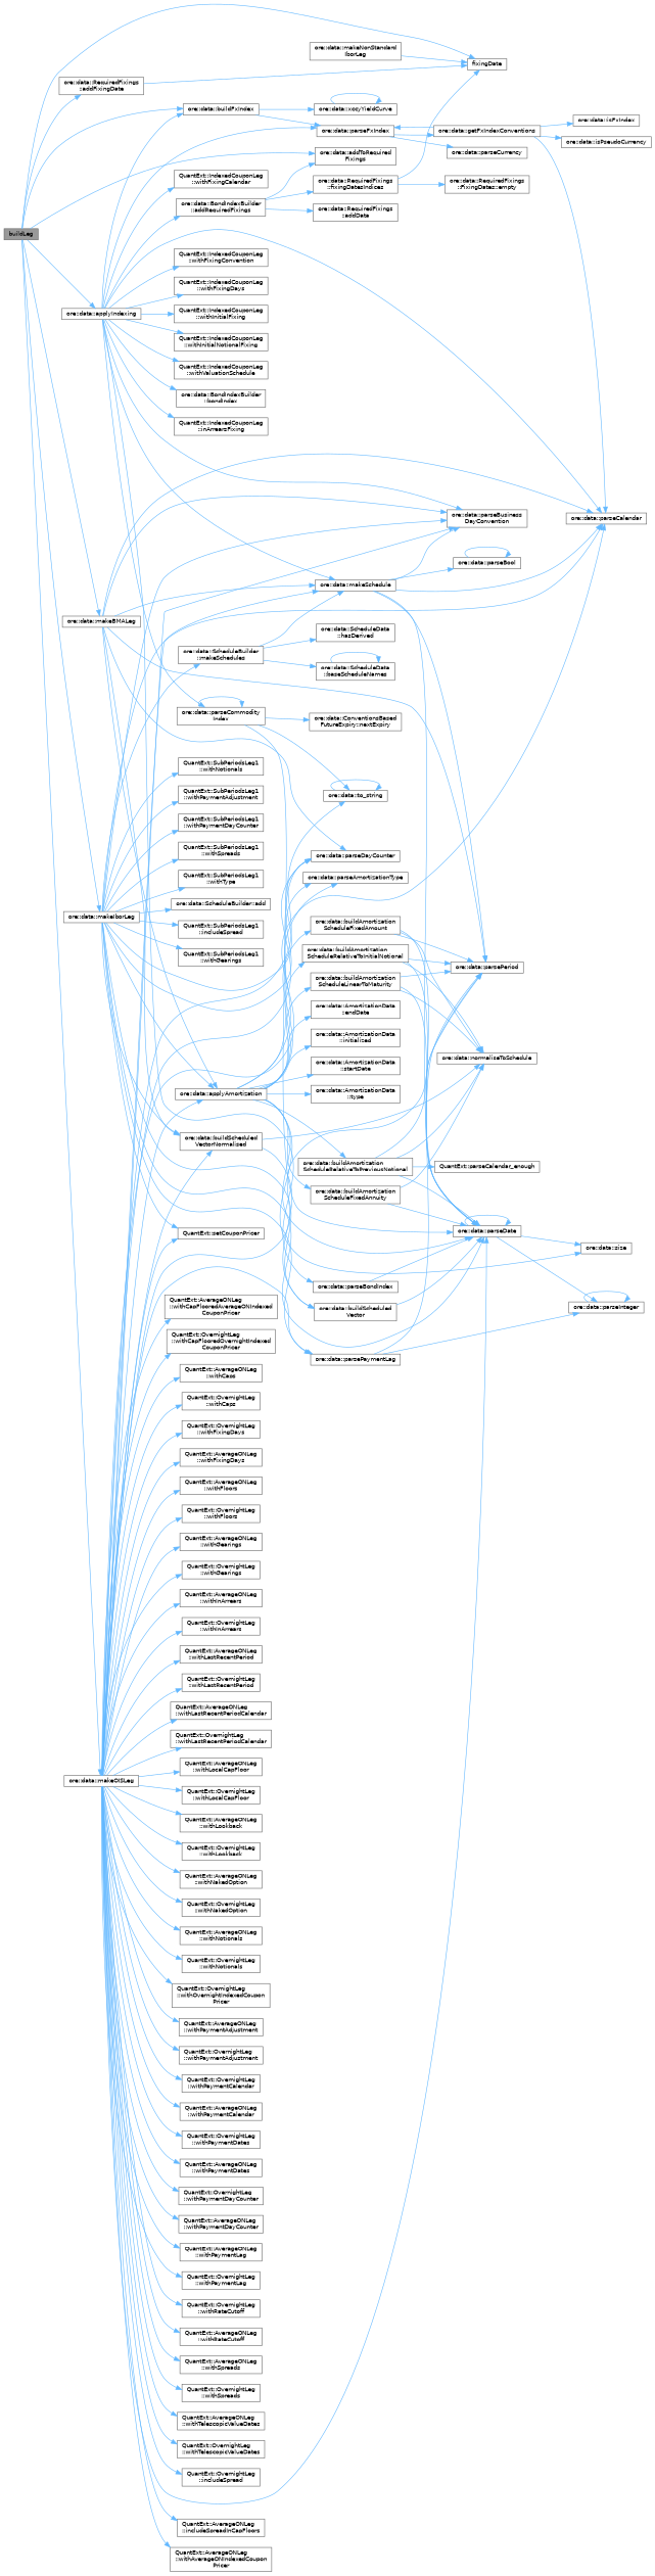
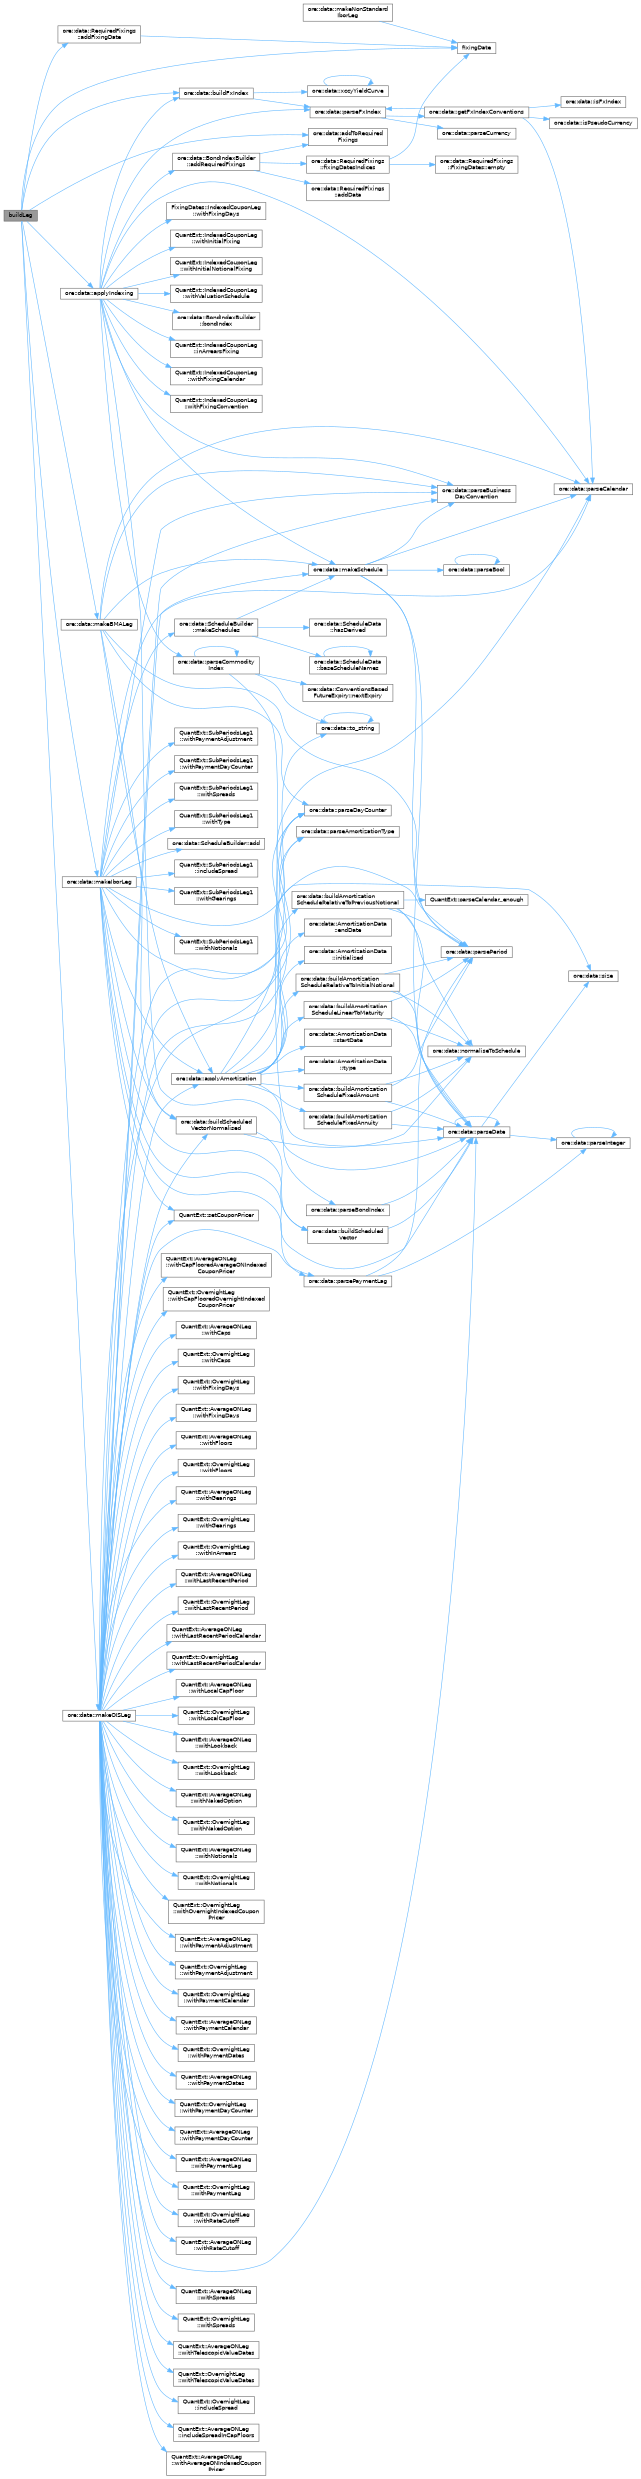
  digraph {
    rankdir=LR
    node [color=grey40 fillcolor=white fontname=Helvetica fontsize=10 shape=box style=filled]
    edge [color=steelblue1 fontname=Helvetica fontsize=10 labelfontname=Helvetica labelfontsize=10 style=solid]
    n1 [color=gray40 fillcolor=grey60 fontcolor=black height=0.2 label=buildLeg width=0.4]
    n2 [height=0.2 label="ore::data::RequiredFixings\l::addFixingDate" width=0.4]
    n3 [height=0.2 label=fixingDate width=0.4]
    n4 [height=0.2 label="ore::data::addToRequired\lFixings" width=0.4]
    n5 [height=0.2 label="ore::data::applyIndexing" width=0.4]
    n6 [height=0.2 label="ore::data::buildFxIndex" width=0.4]
    n7 [height=0.2 label="ore::data::makeBMALeg" width=0.4]
    n8 [height=0.2 label="ore::data::makeIborLeg" width=0.4]
    n9 [height=0.2 label="ore::data::makeOISLeg" width=0.4]
    n10 [height=0.2 label="ore::data::BondIndexBuilder\l::addRequiredFixings" width=0.4]
    n11 [height=0.2 label="ore::data::BondIndexBuilder\l::bondIndex" width=0.4]
    n12 [height=0.2 label="ore::data::parseFxIndex" width=0.4]
    n13 [height=0.2 label="ore::data::parseCalendar" width=0.4]
    n14 [height=0.2 label="QuantExt::IndexedCouponLeg\l::inArrearsFixing" width=0.4]
    n15 [height=0.2 label="ore::data::makeSchedule" width=0.4]
    n16 [height=0.2 label="ore::data::parseBusiness\lDayConvention" width=0.4]
    n17 [height=0.2 label="ore::data::parseBondIndex" width=0.4]
    n18 [height=0.2 label="ore::data::parseCommodity\lIndex" width=0.4]
    n19 [height=0.2 label="QuantExt::IndexedCouponLeg\l::withFixingCalendar" width=0.4]
    n20 [height=0.2 label="QuantExt::IndexedCouponLeg\l::withFixingConvention" width=0.4]
-   n21 [height=0.2 label="QuantExt::IndexedCouponLeg\l::withFixingDays" width=0.4]
+   n21 [height=0.2 label="FixingDates::IndexedCouponLeg\l::withFixingDays" width=0.4]
    n22 [height=0.2 label="QuantExt::IndexedCouponLeg\l::withInitialFixing" width=0.4]
    n23 [height=0.2 label="QuantExt::IndexedCouponLeg\l::withInitialNotionalFixing" width=0.4]
    n24 [height=0.2 label="QuantExt::IndexedCouponLeg\l::withValuationSchedule" width=0.4]
    n25 [height=0.2 label="ore::data::xccyYieldCurve" width=0.4]
    n26 [height=0.2 label="ore::data::parsePeriod" width=0.4]
    n27 [height=0.2 label="ore::data::applyAmortization" width=0.4]
    n28 [height=0.2 label="ore::data::parseDayCounter" width=0.4]
    n29 [height=0.2 label="ore::data::buildScheduled\lVectorNormalised" width=0.4]
    n30 [height=0.2 label="ore::data::parseDate" width=0.4]
    n31 [height=0.2 label="ore::data::parseAmortizationType" width=0.4]
    n32 [height=0.2 label="ore::data::buildScheduled\lVector" width=0.4]
    n33 [height=0.2 label="ore::data::ScheduleBuilder::add" width=0.4]
    n34 [height=0.2 label="QuantExt::SubPeriodsLeg1\l::includeSpread" width=0.4]
    n35 [height=0.2 label="ore::data::ScheduleBuilder\l::makeSchedules" width=0.4]
    n36 [height=0.2 label="ore::data::parsePaymentLag" width=0.4]
    n37 [height=0.2 label="QuantExt::setCouponPricer" width=0.4]
    n38 [height=0.2 label="QuantExt::SubPeriodsLeg1\l::withGearings" width=0.4]
    n39 [height=0.2 label="QuantExt::SubPeriodsLeg1\l::withNotionals" width=0.4]
    n40 [height=0.2 label="QuantExt::SubPeriodsLeg1\l::withPaymentAdjustment" width=0.4]
    n41 [height=0.2 label="QuantExt::SubPeriodsLeg1\l::withPaymentDayCounter" width=0.4]
    n42 [height=0.2 label="QuantExt::SubPeriodsLeg1\l::withSpreads" width=0.4]
    n43 [height=0.2 label="QuantExt::SubPeriodsLeg1\l::withType" width=0.4]
    n44 [height=0.2 label="ore::data::to_string" width=0.4]
    n45 [height=0.2 label="QuantExt::OvernightLeg\l::includeSpread" width=0.4]
    n46 [height=0.2 label="QuantExt::AverageONLeg\l::includeSpreadInCapFloors" width=0.4]
    n47 [height=0.2 label="QuantExt::AverageONLeg\l::withAverageONIndexedCoupon\lPricer" width=0.4]
    n48 [height=0.2 label="QuantExt::AverageONLeg\l::withCapFlooredAverageONIndexed\lCouponPricer" width=0.4]
    n49 [height=0.2 label="QuantExt::OvernightLeg\l::withCapFlooredOvernightIndexed\lCouponPricer" width=0.4]
    n50 [height=0.2 label="QuantExt::AverageONLeg\l::withCaps" width=0.4]
    n51 [height=0.2 label="QuantExt::OvernightLeg\l::withCaps" width=0.4]
    n52 [height=0.2 label="QuantExt::OvernightLeg\l::withFixingDays" width=0.4]
    n53 [height=0.2 label="QuantExt::AverageONLeg\l::withFixingDays" width=0.4]
    n54 [height=0.2 label="QuantExt::AverageONLeg\l::withFloors" width=0.4]
    n55 [height=0.2 label="QuantExt::OvernightLeg\l::withFloors" width=0.4]
    n56 [height=0.2 label="QuantExt::AverageONLeg\l::withGearings" width=0.4]
    n57 [height=0.2 label="QuantExt::OvernightLeg\l::withGearings" width=0.4]
-   n58 [height=0.2 label="QuantExt::AverageONLeg\l::withInArrears" width=0.4]
    n59 [height=0.2 label="QuantExt::OvernightLeg\l::withInArrears" width=0.4]
    n60 [height=0.2 label="QuantExt::AverageONLeg\l::withLastRecentPeriod" width=0.4]
    n61 [height=0.2 label="QuantExt::OvernightLeg\l::withLastRecentPeriod" width=0.4]
    n62 [height=0.2 label="QuantExt::AverageONLeg\l::withLastRecentPeriodCalendar" width=0.4]
    n63 [height=0.2 label="QuantExt::OvernightLeg\l::withLastRecentPeriodCalendar" width=0.4]
    n64 [height=0.2 label="QuantExt::AverageONLeg\l::withLocalCapFloor" width=0.4]
    n65 [height=0.2 label="QuantExt::OvernightLeg\l::withLocalCapFloor" width=0.4]
    n66 [height=0.2 label="QuantExt::AverageONLeg\l::withLookback" width=0.4]
    n67 [height=0.2 label="QuantExt::OvernightLeg\l::withLookback" width=0.4]
    n68 [height=0.2 label="QuantExt::AverageONLeg\l::withNakedOption" width=0.4]
    n69 [height=0.2 label="QuantExt::OvernightLeg\l::withNakedOption" width=0.4]
    n70 [height=0.2 label="QuantExt::AverageONLeg\l::withNotionals" width=0.4]
    n71 [height=0.2 label="QuantExt::OvernightLeg\l::withNotionals" width=0.4]
    n72 [height=0.2 label="QuantExt::OvernightLeg\l::withOvernightIndexedCoupon\lPricer" width=0.4]
    n73 [height=0.2 label="QuantExt::AverageONLeg\l::withPaymentAdjustment" width=0.4]
    n74 [height=0.2 label="QuantExt::OvernightLeg\l::withPaymentAdjustment" width=0.4]
    n75 [height=0.2 label="QuantExt::OvernightLeg\l::withPaymentCalendar" width=0.4]
    n76 [height=0.2 label="QuantExt::AverageONLeg\l::withPaymentCalendar" width=0.4]
    n77 [height=0.2 label="QuantExt::OvernightLeg\l::withPaymentDates" width=0.4]
    n78 [height=0.2 label="QuantExt::AverageONLeg\l::withPaymentDates" width=0.4]
    n79 [height=0.2 label="QuantExt::OvernightLeg\l::withPaymentDayCounter" width=0.4]
    n80 [height=0.2 label="QuantExt::AverageONLeg\l::withPaymentDayCounter" width=0.4]
    n81 [height=0.2 label="QuantExt::AverageONLeg\l::withPaymentLag" width=0.4]
    n82 [height=0.2 label="QuantExt::OvernightLeg\l::withPaymentLag" width=0.4]
    n83 [height=0.2 label="QuantExt::OvernightLeg\l::withRateCutoff" width=0.4]
    n84 [height=0.2 label="QuantExt::AverageONLeg\l::withRateCutoff" width=0.4]
    n85 [height=0.2 label="QuantExt::AverageONLeg\l::withSpreads" width=0.4]
    n86 [height=0.2 label="QuantExt::OvernightLeg\l::withSpreads" width=0.4]
    n87 [height=0.2 label="QuantExt::AverageONLeg\l::withTelescopicValueDates" width=0.4]
    n88 [height=0.2 label="QuantExt::OvernightLeg\l::withTelescopicValueDates" width=0.4]
    n89 [height=0.2 label="ore::data::RequiredFixings\l::addData" width=0.4]
    n90 [height=0.2 label="ore::data::RequiredFixings\l::fixingDatesIndices" width=0.4]
    n91 [height=0.2 label="ore::data::getFxIndexConventions" width=0.4]
    n92 [height=0.2 label="ore::data::parseCurrency" width=0.4]
    n93 [height=0.2 label="ore::data::parseBool" width=0.4]
    n94 [height=0.2 label="ore::data::ConventionsBased\lFutureExpiry::nextExpiry" width=0.4]
    n95 [height=0.2 label="ore::data::RequiredFixings\l::FixingDates::empty" width=0.4]
    n96 [height=0.2 label="ore::data::isFxIndex" width=0.4]
    n97 [height=0.2 label="ore::data::isPseudoCurrency" width=0.4]
    n98 [height=0.2 label="ore::data::parseInteger" width=0.4]
    n99 [height=0.2 label="ore::data::size" width=0.4]
    n100 [height=0.2 label="ore::data::buildAmortization\lScheduleFixedAmount" width=0.4]
    n101 [height=0.2 label="ore::data::buildAmortization\lScheduleFixedAnnuity" width=0.4]
    n102 [height=0.2 label="ore::data::buildAmortization\lScheduleLinearToMaturity" width=0.4]
    n103 [height=0.2 label="ore::data::buildAmortization\lScheduleRelativeToInitialNotional" width=0.4]
    n104 [height=0.2 label="ore::data::buildAmortization\lScheduleRelativeToPreviousNotional" width=0.4]
    n105 [height=0.2 label="ore::data::AmortizationData\l::endDate" width=0.4]
    n106 [height=0.2 label="ore::data::AmortizationData\l::initialized" width=0.4]
    n107 [height=0.2 label="ore::data::AmortizationData\l::startDate" width=0.4]
    n108 [height=0.2 label="ore::data::AmortizationData\l::type" width=0.4]
    n109 [height=0.2 label="ore::data::normaliseToSchedule" width=0.4]
    n110 [height=0.2 label="QuantExt::parseCalendar_enough" width=0.4]
    n111 [height=0.2 label="ore::data::makeNonStandard\lIborLeg" width=0.4]
    n112 [height=0.2 label="ore::data::ScheduleData\l::baseScheduleNames" width=0.4]
    n113 [height=0.2 label="ore::data::ScheduleData\l::hasDerived" width=0.4]
    n1 -> n2
    n1 -> n3
    n1 -> n4
    n1 -> n5
    n1 -> n6
    n1 -> n7
    n1 -> n8
    n1 -> n9
    n2 -> n3
    n5 -> n6
    n5 -> n10
    n5 -> n11
    n5 -> n12
    n5 -> n13
    n5 -> n14
    n5 -> n15
    n5 -> n16
    n5 -> n17
    n5 -> n18
    n5 -> n19
    n5 -> n20
    n5 -> n21
    n5 -> n22
    n5 -> n23
    n5 -> n24
    n6 -> n12
    n6 -> n25
    n7 -> n13
    n7 -> n15
    n7 -> n16
    n7 -> n26
    n7 -> n27
    n7 -> n28
    n7 -> n29
    n8 -> n13
    n8 -> n16
    n8 -> n27
    n8 -> n28
    n8 -> n29
    n8 -> n30
    n8 -> n31
    n8 -> n32
    n8 -> n33
    n8 -> n34
    n8 -> n35
    n8 -> n36
    n8 -> n37
    n8 -> n38
    n8 -> n39
    n8 -> n40
    n8 -> n41
    n8 -> n42
    n8 -> n43
    n9 -> n13
    n9 -> n15
    n9 -> n16
    n9 -> n26
    n9 -> n27
    n9 -> n28
    n9 -> n29
    n9 -> n30
    n9 -> n36
    n9 -> n37
    n9 -> n44
    n9 -> n45
    n9 -> n46
    n9 -> n47
    n9 -> n48
    n9 -> n49
    n9 -> n50
    n9 -> n51
    n9 -> n52
    n9 -> n53
    n9 -> n54
    n9 -> n55
    n9 -> n56
    n9 -> n57
-   n9 -> n58
    n9 -> n59
    n9 -> n60
    n9 -> n61
    n9 -> n62
    n9 -> n63
    n9 -> n64
    n9 -> n65
    n9 -> n66
    n9 -> n67
    n9 -> n68
    n9 -> n69
    n9 -> n70
    n9 -> n71
    n9 -> n72
    n9 -> n73
    n9 -> n74
    n9 -> n75
    n9 -> n76
    n9 -> n77
    n9 -> n78
    n9 -> n79
    n9 -> n80
    n9 -> n81
    n9 -> n82
    n9 -> n83
    n9 -> n84
    n9 -> n85
    n9 -> n86
    n9 -> n87
    n9 -> n88
    n10 -> n4
    n10 -> n89
    n10 -> n90
    n12 -> n91
    n12 -> n92
    n15 -> n13
    n15 -> n16
    n15 -> n26
    n15 -> n30
    n15 -> n93
    n17 -> n30
    n18 -> n18
    n18 -> n30
    n18 -> n44
    n18 -> n94
    n25 -> n25
    n27 -> n28
    n27 -> n30
    n27 -> n31
    n27 -> n99
    n27 -> n100
    n27 -> n101
    n27 -> n102
    n27 -> n103
    n27 -> n104
    n27 -> n105
    n27 -> n106
    n27 -> n107
    n27 -> n108
    n29 -> n32
    n29 -> n109
    n30 -> n30
    n30 -> n98
    n30 -> n99
    n32 -> n30
    n35 -> n15
    n35 -> n112
    n35 -> n113
    n36 -> n26
    n36 -> n98
    n44 -> n44
    n90 -> n3
    n90 -> n95
    n91 -> n12
    n91 -> n13
    n91 -> n96
    n91 -> n97
    n93 -> n93
    n98 -> n98
    n100 -> n26
    n100 -> n30
    n100 -> n109
    n101 -> n30
    n101 -> n109
    n102 -> n26
    n102 -> n30
    n102 -> n109
    n103 -> n26
    n103 -> n30
    n103 -> n109
    n104 -> n26
    n104 -> n30
    n104 -> n109
    n104 -> n110
    n111 -> n3
    n112 -> n112
  }
